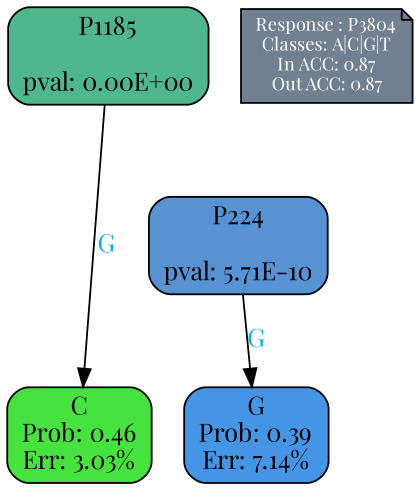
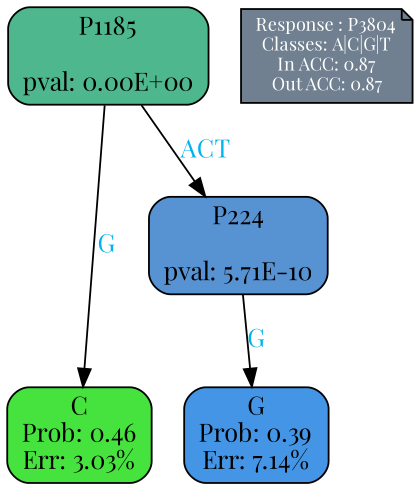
  digraph {
    fontname="Playfair Display"
    ranksep=equally
    splines=polylines
    node [color=black fontname="Playfair Display" shape=box style="filled, rounded"]
    edge [fontcolor=deepskyblue2 fontname="Playfair Display"]
    n1 [fillcolor="#4495e5" label="G\nProb: 0.39\nErr: 7.14%"]
    n2 [fillcolor="#46e23e" label="C\nProb: 0.46\nErr: 3.03%"]
    n3 [align=left fillcolor=slategray fontcolor=white fontsize=10 label="Response : P3804\nClasses: A|C|G|T\nIn ACC: 0.87\nOut ACC: 0.87\n" shape=note style=filled]
    n4 [fillcolor="#4fb78d" label="P1185\n\npval: 0.00E+00"]
    n5 [fillcolor="#5792d2" label="P224\n\npval: 5.71E-10"]
    subgraph sub_1 {
      rank=same
      n1
      n2
    }
    subgraph sub_2 {
      rank=same
      n3
      n4
    }
    n4 -> n2 [label=G]
+   n4 -> n5 [label=ACT]
    n5 -> n1 [label=G]
  }
